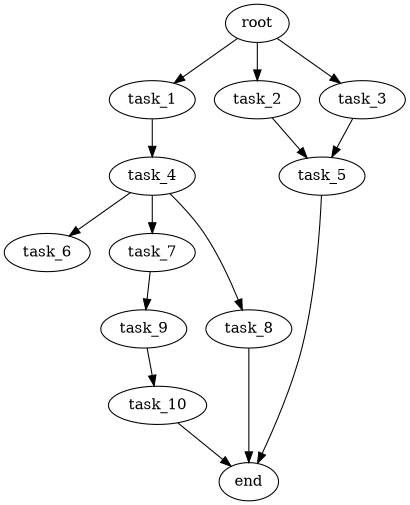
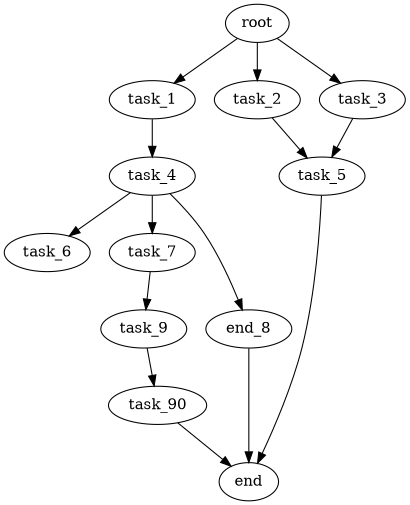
  digraph {
    root
    task_1
    task_2
    task_3
    task_4
    task_5
    task_6
    task_7
-   task_8
+   task_8 [label=end_8]
    end
    task_9
-   task_10
+   task_10 [label=task_90]
    root -> task_1
    root -> task_2
    root -> task_3
    task_1 -> task_4
    task_2 -> task_5
    task_3 -> task_5
    task_4 -> task_6
    task_4 -> task_7
    task_4 -> task_8
    task_5 -> end
    task_7 -> task_9
    task_8 -> end
    task_9 -> task_10
    task_10 -> end
  }
